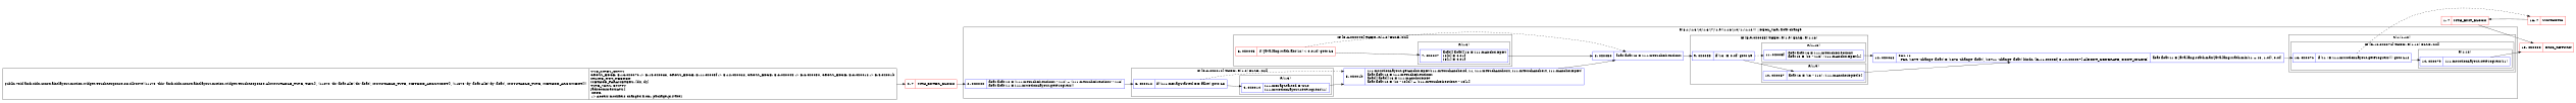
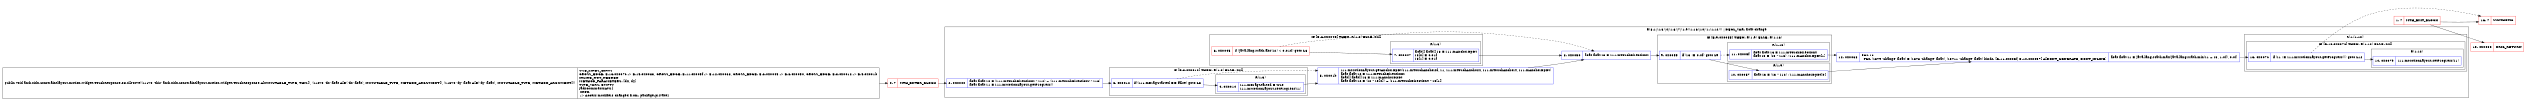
  digraph {
    rankdir=LR
    node [color=blue shape=record]
    n1 [label="{4\:\ 0x0014|r11.mDragStarted = true\lr11.mMotionLayout.setProgress(r1)\l}"]
    n2 [label="{3\:\ 0x0012|if (r11.mDragStarted == false) goto L3\l}"]
    n3 [label="{7\:\ 0x0047|float[] float[] r3 = r11.mAnchorDpDt\lr3[0] = 0.01f\lr3[1] = 0.01f\l}"]
    n4 [color=red label="{6\:\ 0x0045|if (java.lang.Math.abs(r2) \< 0.01d) goto L6\l}"]
    n5 [label="{10\:\ 0x0057|float r3 = (r3 * r12) \/ r11.mAnchorDpDt[0]\l}"]
    n6 [label="{11\:\ 0x005f|float float r3 = r11.mTouchDirectionY\lfloat r3 = (r3 * r13) \/ r11.mAnchorDpDt[1]\l}"]
    n7 [label="{9\:\ 0x0055|if (r3 != 0.0f) goto L9\l}"]
    n8 [label="{14\:\ 0x007e|r11.mMotionLayout.setProgress(r1)\l}"]
    n9 [label="{13\:\ 0x007c|if (r1 != r11.mMotionLayout.getProgress()) goto L12\l}"]
    n10 [label="{2\:\ 0x0000|float float r0 = (r11.mTouchDirectionX * r12) + (r11.mTouchDirectionY * r13)\lfloat float r1 = r11.mMotionLayout.getProgress()\l}"]
    n11 [label="{5\:\ 0x001b|r11.mMotionLayout.getAnchorDpDt(r11.mTouchAnchorId, r1, r11.mTouchAnchorX, r11.mTouchAnchorY, r11.mAnchorDpDt)\lfloat float r2 = r11.mTouchDirectionX\lfloat[] float[] r3 = r11.mAnchorDpDt\lfloat float r2 = (r2 * r3[0]) + (r11.mTouchDirectionY * r3[1])\l}"]
    n12 [label="{8\:\ 0x0050|float float r3 = r11.mTouchDirectionX\l}"]
    n13 [label="{12\:\ 0x0068|PHI: r3 \l  PHI: (r3v9 'change' float) = (r3v8 'change' float), (r3v11 'change' float) binds: [B:11:0x005f, B:10:0x0057] A[DONT_GENERATE, DONT_INLINE]\l|float float r1 = java.lang.Math.max(java.lang.Math.min(r1 + r3, 1.0f), 0.0f)\l}"]
    n14 [color=red label="{15\:\ 0x0083|ORIG_RETURN\l}"]
    n15 [color=red label="{16\:\ ?|SYNTHETIC\l}"]
    n16 [color=red label="{1\:\ ?|MTH_EXIT_BLOCK\l}"]
    n17 [color=red label="{0\:\ ?|MTH_ENTER_BLOCK\l}"]
    n18 [label="{public void androidx.constraintlayout.motion.widget.TouchResponse.scrollMove((r11v0 'this' androidx.constraintlayout.motion.widget.TouchResponse A[IMMUTABLE_TYPE, THIS]), (r12v0 'dx' float A[D('dx' float), IMMUTABLE_TYPE, METHOD_ARGUMENT]), (r13v0 'dy' float A[D('dy' float), IMMUTABLE_TYPE, METHOD_ARGUMENT]))  | USE_LINES_HINTS\lCROSS_EDGE: B:13:0x007c \-\> B:15:0x0083, CROSS_EDGE: B:11:0x005f \-\> B:12:0x0068, CROSS_EDGE: B:6:0x0045 \-\> B:8:0x0050, CROSS_EDGE: B:3:0x0012 \-\> B:5:0x001b\lINLINE_NOT_NEEDED\lMETHOD_PARAMETERS: [dx, dy]\lTYPE_VARS: EMPTY\lJadxCommentsAttr\{\l INFO: \l \-\> Access modifiers changed from: package\-private\}\l}" color=""]
    subgraph cluster_1 {
      label="R(8:1|(1:3)|4|(1:6)|7|(1:9)(1:16)|10|(1:(1:12))) | DECL_VAR: float change\l"
      n10
      n11
      n12
      n13
      subgraph cluster_2 {
        label="IF [B:3:0x0012] THEN: R(1:3) ELSE: null"
        n2
        subgraph cluster_3 {
          label="R(1:3)"
          n1
        }
      }
      subgraph cluster_4 {
        label="IF [B:6:0x0045] THEN: R(1:6) ELSE: null"
        n4
        subgraph cluster_5 {
          label="R(1:6)"
          n3
        }
      }
      subgraph cluster_6 {
        label="IF [B:9:0x0055] THEN: R(1:9) ELSE: R(1:16)"
        n7
        subgraph cluster_7 {
          label="R(1:9)"
          n5
        }
        subgraph cluster_8 {
          label="R(1:16)"
          n6
        }
      }
      subgraph cluster_9 {
        label="R(1:(1:12))"
        subgraph cluster_10 {
          label="IF [B:13:0x007c] THEN: R(1:12) ELSE: null"
          n9
          subgraph cluster_11 {
            label="R(1:12)"
            n8
          }
        }
      }
    }
    n1 -> n11
    n2 -> n1
    n2 -> n11 [style=dashed]
    n3 -> n12
    n4 -> n3
    n4 -> n12 [style=dashed]
    n5 -> n13
    n6 -> n13
    n7 -> n5
    n7 -> n6 [style=dashed]
-   n8 -> n14
    n9 -> n8
    n9 -> n15 [style=dashed]
    n10 -> n2
    n11 -> n12
    n12 -> n7
    n13 -> n9
-   n15 -> n16
+   n16 -> n15
    n16 -> n14
    n17 -> n10
    n18 -> n17
  }
